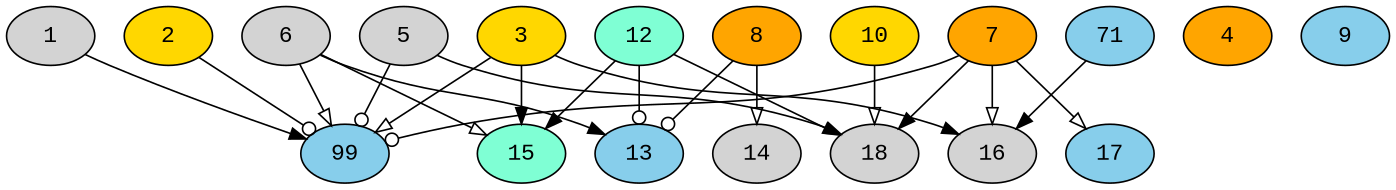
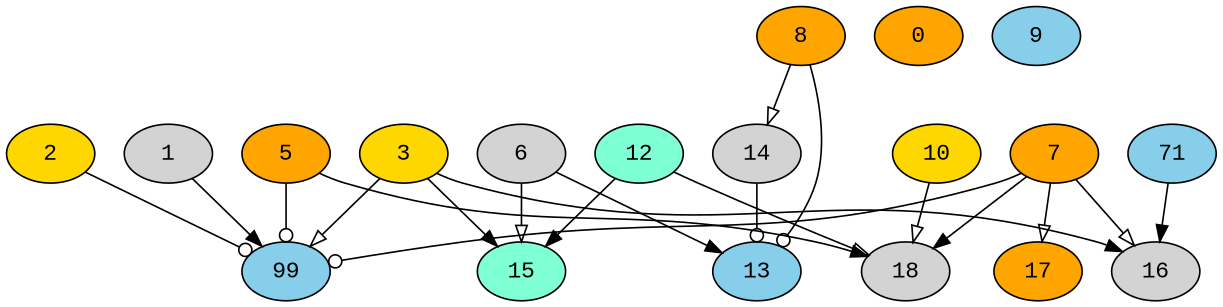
  digraph {
    fontname="Liberation Mono"
    node [alpha=0.01 fillcolor=lightgrey fontname="Liberation Mono" style=filled]
    edge [arrowhead=normal fontname="Liberation Mono"]
    1 [alpha=0.08 expect_size=11923456]
    n2 [alpha=0.15 expect_size=31311872 fillcolor=skyblue label=99]
    2 [alpha=0.17 expect_size=25446400 fillcolor=gold]
    3 [alpha=0.11 expect_size=48100352 fillcolor=gold]
    15 [alpha=0.14 expect_size=27447296 fillcolor=aquamarine]
    16 [alpha=0.19 expect_size=17718272]
-   4 [expect_size=38566912 fillcolor=orange]
-   5 [alpha=0.16 expect_size=28836864]
+   4 [expect_size=38566912 fillcolor=orange label=0]
+   5 [alpha=0.16 expect_size=28836864 fillcolor=orange]
    18 [alpha=0.17 expect_size=17733632]
    6 [expect_size=13722624]
    13 [alpha=0.09 expect_size=47850496 fillcolor=skyblue]
-   17 [alpha=0.04 expect_size=19815424 fillcolor=skyblue]
+   17 [alpha=0.04 expect_size=19815424 fillcolor=orange]
    7 [alpha=0.19 expect_size=30670848 fillcolor=orange]
    8 [alpha=0.06 expect_size=42395648 fillcolor=orange]
    14 [alpha=0.12 expect_size=25781248]
    9 [alpha=0.18 expect_size=18178048 fillcolor=skyblue]
    10 [alpha=0.13 expect_size=44351488 fillcolor=gold]
    n18 [alpha=0.12 expect_size=37877760 fillcolor=skyblue label=71]
    12 [expect_size=8650752 fillcolor=aquamarine]
    1 -> n2
    2 -> n2 [arrowhead=odot]
    3 -> n2 [arrowhead=onormal]
    3 -> 15
    3 -> 16
    5 -> n2 [arrowhead=odot]
    5 -> 18
-   6 -> n2 [arrowhead=onormal]
    6 -> 15 [arrowhead=onormal]
    6 -> 13
    7 -> n2 [arrowhead=odot]
    7 -> 16 [arrowhead=onormal]
    7 -> 18
    7 -> 17 [arrowhead=onormal]
    8 -> 13 [arrowhead=odot]
    8 -> 14 [arrowhead=onormal]
    10 -> 18 [arrowhead=onormal]
    n18 -> 16
    12 -> 15
    12 -> 18 [arrowhead=onormal]
-   12 -> 13 [arrowhead=odot]
+   14 -> 13 [arrowhead=odot]
  }
